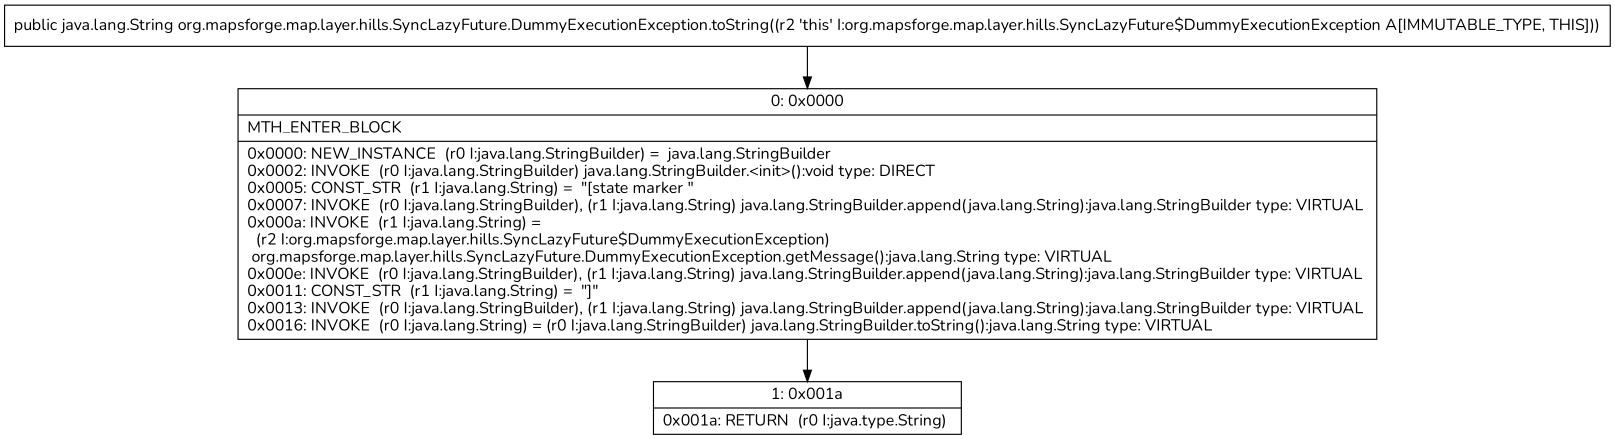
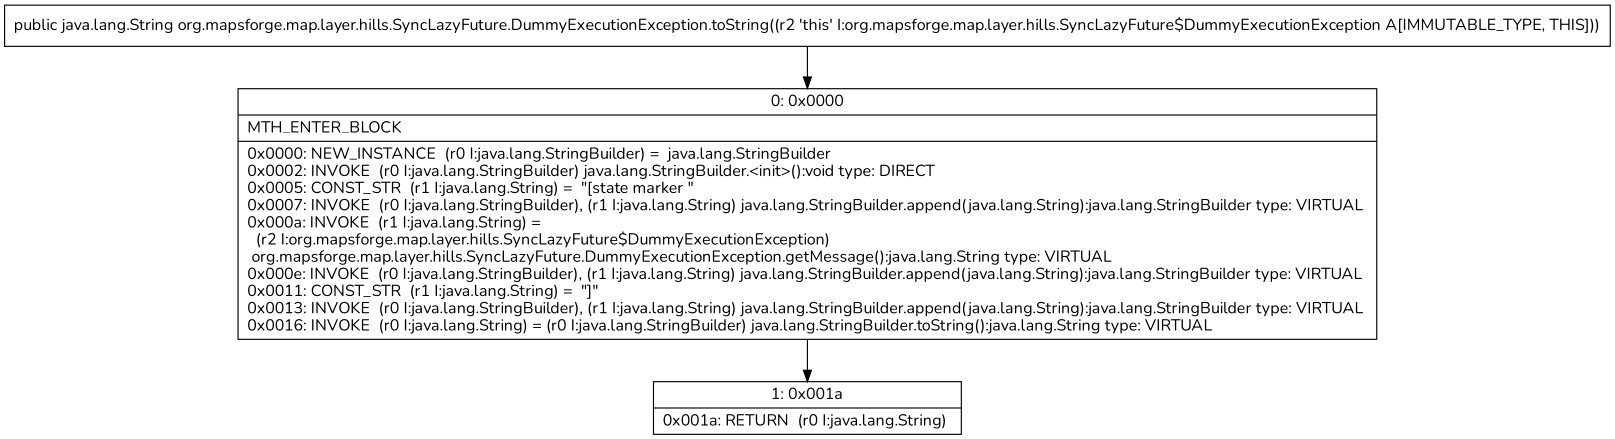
  digraph {
    fontname=Nunito
    node [shape=record fontname=Nunito]
    edge [fontname=Nunito]
    n1 [label="{0\:\ 0x0000|MTH_ENTER_BLOCK\l|0x0000: NEW_INSTANCE  (r0 I:java.lang.StringBuilder) =  java.lang.StringBuilder \l0x0002: INVOKE  (r0 I:java.lang.StringBuilder) java.lang.StringBuilder.\<init\>():void type: DIRECT \l0x0005: CONST_STR  (r1 I:java.lang.String) =  \"[state marker \" \l0x0007: INVOKE  (r0 I:java.lang.StringBuilder), (r1 I:java.lang.String) java.lang.StringBuilder.append(java.lang.String):java.lang.StringBuilder type: VIRTUAL \l0x000a: INVOKE  (r1 I:java.lang.String) = \l  (r2 I:org.mapsforge.map.layer.hills.SyncLazyFuture$DummyExecutionException)\l org.mapsforge.map.layer.hills.SyncLazyFuture.DummyExecutionException.getMessage():java.lang.String type: VIRTUAL \l0x000e: INVOKE  (r0 I:java.lang.StringBuilder), (r1 I:java.lang.String) java.lang.StringBuilder.append(java.lang.String):java.lang.StringBuilder type: VIRTUAL \l0x0011: CONST_STR  (r1 I:java.lang.String) =  \"]\" \l0x0013: INVOKE  (r0 I:java.lang.StringBuilder), (r1 I:java.lang.String) java.lang.StringBuilder.append(java.lang.String):java.lang.StringBuilder type: VIRTUAL \l0x0016: INVOKE  (r0 I:java.lang.String) = (r0 I:java.lang.StringBuilder) java.lang.StringBuilder.toString():java.lang.String type: VIRTUAL \l}"]
-   n2 [label="{1\:\ 0x001a|0x001a: RETURN  (r0 I:java.type.String) \l}"]
+   n2 [label="{1\:\ 0x001a|0x001a: RETURN  (r0 I:java.lang.String) \l}"]
    n3 [label="{public java.lang.String org.mapsforge.map.layer.hills.SyncLazyFuture.DummyExecutionException.toString((r2 'this' I:org.mapsforge.map.layer.hills.SyncLazyFuture$DummyExecutionException A[IMMUTABLE_TYPE, THIS])) }"]
    n1 -> n2
    n3 -> n1
  }
